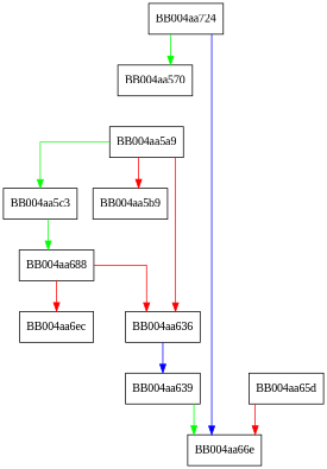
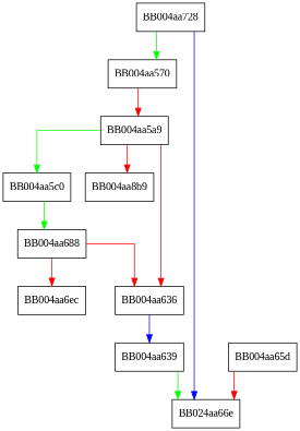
  digraph {
    fontname="Liberation Serif"
    splines=ortho
    node [fontname="Liberation Serif" shape=box]
    edge [color=red fontname="Liberation Serif"]
    BB004aa570
    BB004aa5a9
-   BB004aa728 [label=BB004aa724]
-   BB004aa66e
-   BB004aa5c0 [label=BB004aa5c3]
-   BB004aa5b9
+   BB004aa728
+   BB004aa66e [label=BB024aa66e]
+   BB004aa5c0
+   BB004aa5b9 [label=BB004aa8b9]
    BB004aa636
    BB004aa688
    BB004aa6ec
    BB004aa639
    BB004aa65d
+   BB004aa570 -> BB004aa5a9
    BB004aa5a9 -> BB004aa5c0 [color=green]
    BB004aa5a9 -> BB004aa5b9
    BB004aa5a9 -> BB004aa636
    BB004aa728 -> BB004aa570 [color=green]
    BB004aa728 -> BB004aa66e [color=blue]
    BB004aa5c0 -> BB004aa688 [color=green]
    BB004aa636 -> BB004aa639 [color=blue]
    BB004aa688 -> BB004aa636
    BB004aa688 -> BB004aa6ec
    BB004aa639 -> BB004aa66e [color=green]
    BB004aa65d -> BB004aa66e
  }
